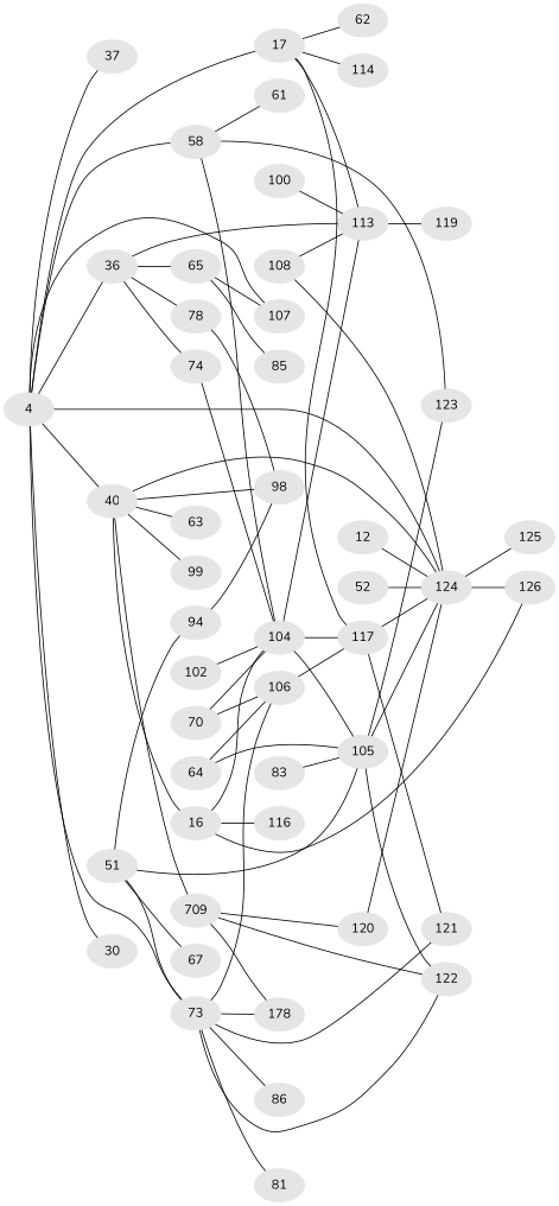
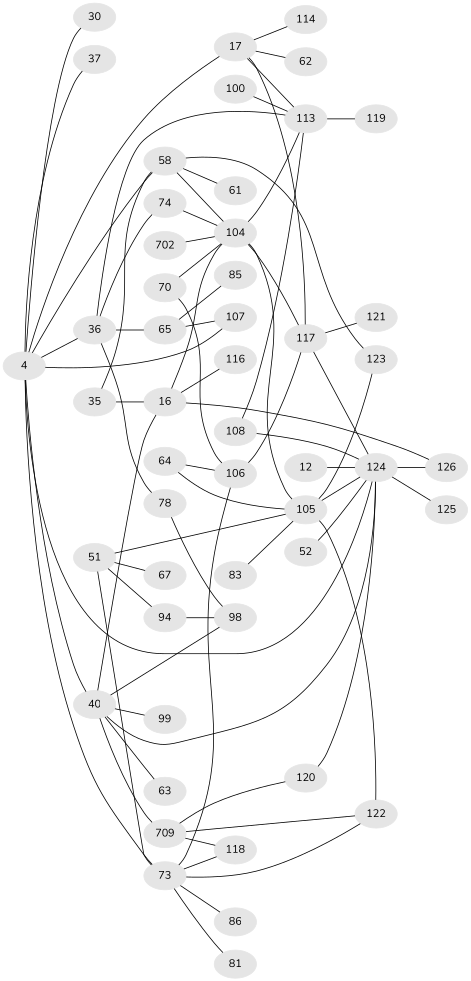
  graph {
    fontname=Nunito
    rankdir=LR
    node [color=gray90 fontname=Nunito style=filled]
    edge [fontname=Nunito]
    4 [super="+3"]
    17
    30
    36
    37
    40 [super="+1+2"]
    58 [super="+15+54"]
    73 [super="+11+39"]
    107 [super="+95"]
    124 [super="+47+26"]
    62
    113 [super="+68+88"]
    114
    117 [super="+29+115"]
    65 [super="+53"]
    74
    78
    n18 [label=16 super="+9+14"]
    63
    98 [super="+8"]
    99
    n22 [label=709 super="+46+92+41"]
    61
    104 [super="+101+87"]
    123 [super="+72"]
    106 [super="+77"]
    81
    86
-   118 [super="+110" label=178]
+   118 [super="+110"]
    121
    122 [super="+97"]
    126 [super="+90"]
    125
    12
    119
+   35
    116
    85
    120
    51 [super="+27"]
    67 [super="+49+55"]
    94 [super="+42+71"]
    105 [super="+60+57+96"]
    52
    64
    70
    83
    100
-   102
+   102 [label=702]
    108 [super="+84"]
    4 -- 17
    4 -- 30
    4 -- 36
    4 -- 37
    4 -- 40 [weight=2]
    4 -- 58
    4 -- 73 [weight=2]
    4 -- 107
    4 -- 124
    17 -- 62
    17 -- 113 [weight=2]
    17 -- 114
    17 -- 117 [weight=2]
    36 -- 113 [weight=2]
    36 -- 65 [weight=2]
    36 -- 74
    36 -- 78
    40 -- 124
    40 -- n18
    40 -- 63
    40 -- 98 [weight=2]
    40 -- 99
    40 -- n22 [weight=2]
    58 -- 61 [weight=2]
    58 -- 104
    58 -- 123
    73 -- 106 [weight=2]
    73 -- 81
    73 -- 86
    73 -- 118
-   73 -- 121
    73 -- 122
    124 -- 126 [weight=3]
    124 -- 125
    113 -- 119
    117 -- 124 [weight=2]
    117 -- 121
    65 -- 107
    65 -- 85
    74 -- 104
    78 -- 98
    n18 -- 104 [weight=3]
    n18 -- 126
    n18 -- 116
    n22 -- 118
    n22 -- 122
    n22 -- 120
    104 -- 113 [weight=2]
    104 -- 117
    104 -- 105 [weight=2]
    106 -- 117 [weight=2]
    12 -- 124
+   35 -- 58
+   35 -- n18
    120 -- 124
    51 -- 73
    51 -- 67
    51 -- 94
    51 -- 105 [weight=3]
    94 -- 98
    105 -- 124
    105 -- 123
    105 -- 122
    52 -- 124
    64 -- 106
    64 -- 105
    70 -- 104
    70 -- 106
    83 -- 105
    100 -- 113
    102 -- 104
    108 -- 124 [weight=2]
    108 -- 113
  }
